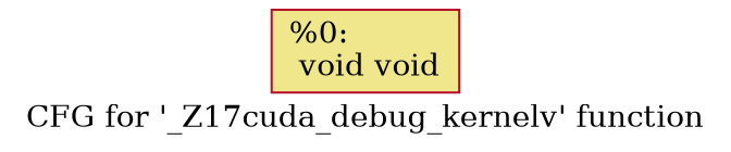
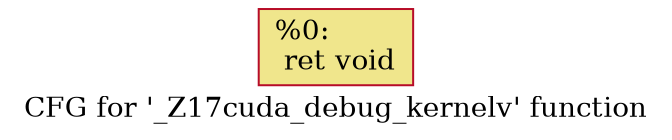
  digraph {
    label="CFG for '_Z17cuda_debug_kernelv' function"
-   n1 [color="#b70d28ff" fillcolor=khaki label="{%0:\l  void void\l}" shape=record style=filled]
+   n1 [color="#b70d28ff" fillcolor=khaki label="{%0:\l  ret void\l}" shape=record style=filled]
  }
